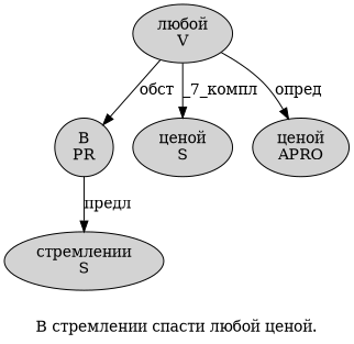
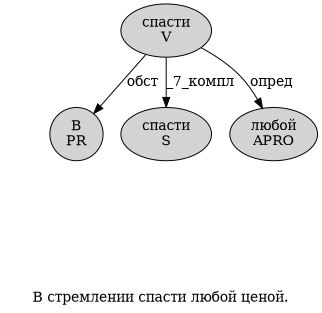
  digraph {
    label="В стремлении спасти любой ценой."
    node [fillcolor=lightgray penwidth=1 shape=ellipse style=filled]
    n1 [label="В\nPR"]
-   n2 [label="стремлении\nS"]
-   n3 [label="любой\nV"]
-   n4 [label="ценой\nS"]
-   n5 [label="ценой\nAPRO"]
-   n1 -> n2 [label="предл"]
+   n3 [label="спасти\nV"]
+   n4 [label="спасти\nS"]
+   n5 [label="любой\nAPRO"]
    n3 -> n1 [label="обст"]
    n3 -> n4 [label="_7_компл"]
    n3 -> n5 [label="опред"]
  }
